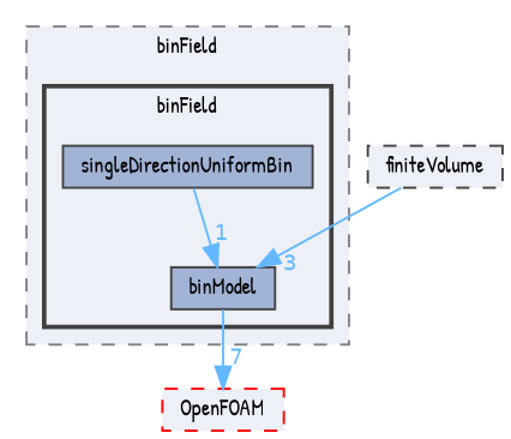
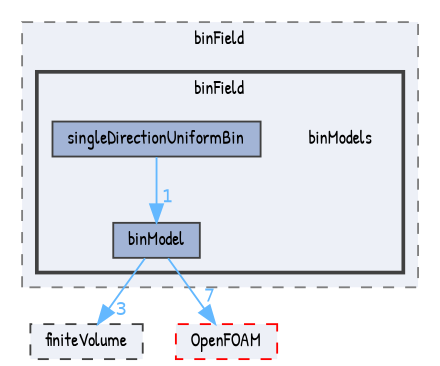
  digraph {
    compound=true
    fontname="Patrick Hand"
    node [fontname="Patrick Hand" fontsize=10 shape=box color=grey25 fillcolor="#a2b4d6" style=filled]
    edge [color=steelblue1 fontcolor=steelblue1 fontname="Patrick Hand" fontsize=10 labeldistance=1.5 labelfontname=Helvetica labelfontsize=10]
+   n1 [height=0.2 label=binModels shape=plaintext width=0.4 color="" fillcolor="" style=""]
    n2 [height=0.2 label=binModel width=0.4]
    n3 [height=0.2 label=singleDirectionUniformBin width=0.4]
    n4 [fillcolor="#edf0f7" height=0.2 label=finiteVolume style="filled,dashed" width=0.4]
    n5 [color=red fillcolor="#edf0f7" height=0.2 label=OpenFOAM style="filled,dashed" width=0.4]
    subgraph cluster_1 {
      bgcolor="#edf0f7"
      fontsize=10
      label=binField
      pencolor=grey50
      style="filled,dashed"
      subgraph cluster_2 {
        bgcolor="#edf0f7"
        fontsize=10
        label=binField
        pencolor=grey25
        style="filled,bold"
+       n1
        n2
        n3
      }
    }
-   n4 -> n2 [headlabel=3]
+   n2 -> n4 [headlabel=3]
    n2 -> n5 [headlabel=7]
    n3 -> n2 [headlabel=1]
  }
